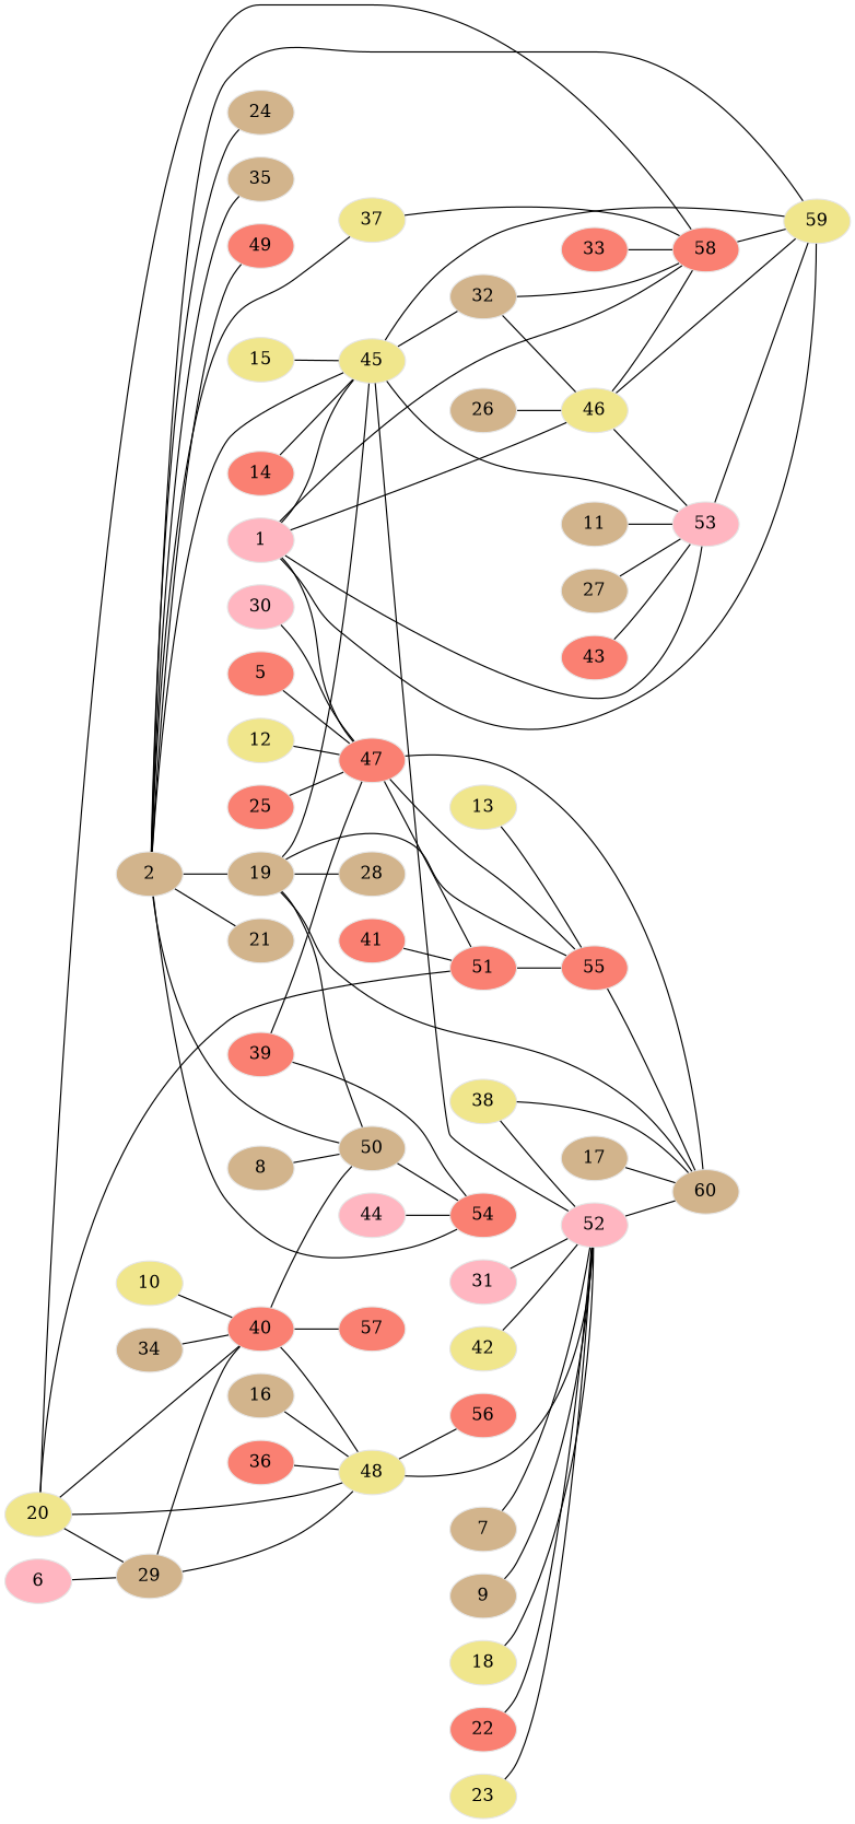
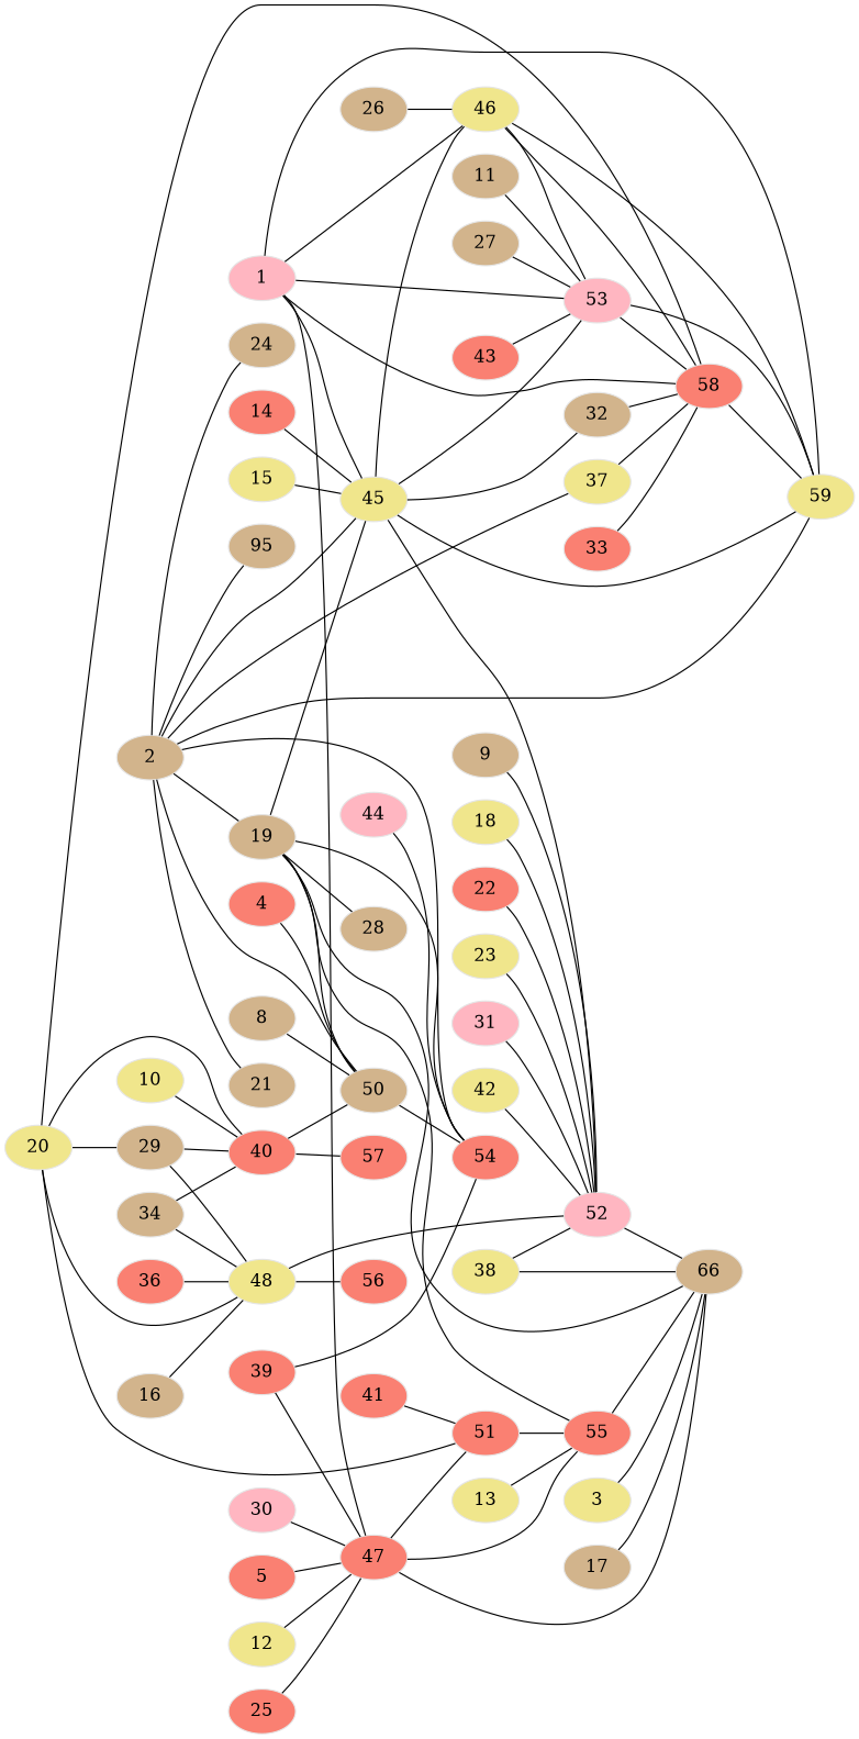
  graph {
    rankdir=LR
    node [color=gray90 fillcolor=salmon style=filled]
    edge [weight=1.0]
    1 [fillcolor=lightpink]
    45 [fillcolor=khaki]
    46 [fillcolor=khaki]
    47
    53 [fillcolor=lightpink]
    58
    59 [fillcolor=khaki]
    52 [fillcolor=lightpink]
    32 [fillcolor=tan]
-   60 [fillcolor=tan]
+   60 [fillcolor=tan label=66]
    55
    51
    2 [fillcolor=tan]
    19 [fillcolor=tan]
    21 [fillcolor=tan]
    24 [fillcolor=tan]
-   35 [fillcolor=tan]
+   35 [fillcolor=tan label=95]
    37 [fillcolor=khaki]
-   49
    50 [fillcolor=tan]
    54
    28 [fillcolor=tan]
+   3 [fillcolor=khaki]
+   4
    5
-   6 [fillcolor=lightpink]
    29 [fillcolor=tan]
    40
    48 [fillcolor=khaki]
-   7 [fillcolor=tan]
    8 [fillcolor=tan]
    9 [fillcolor=tan]
    10 [fillcolor=khaki]
    57
    11 [fillcolor=tan]
    12 [fillcolor=khaki]
    13 [fillcolor=khaki]
    14
    15 [fillcolor=khaki]
    16 [fillcolor=tan]
    56
    17 [fillcolor=tan]
    18 [fillcolor=khaki]
    20 [fillcolor=khaki]
    22
    23 [fillcolor=khaki]
    25
    26 [fillcolor=tan]
    27 [fillcolor=tan]
    30 [fillcolor=lightpink]
    31 [fillcolor=lightpink]
    33
    34 [fillcolor=tan]
    36
    38 [fillcolor=khaki]
    39
    41
    42 [fillcolor=khaki]
    43
    44 [fillcolor=lightpink]
    1 -- 45
    1 -- 46
    1 -- 47
    1 -- 53
    1 -- 58
    1 -- 59
-   32 -- 46
+   45 -- 46
    45 -- 53
    45 -- 59
    45 -- 52
    45 -- 32
    46 -- 53
    46 -- 58
    46 -- 59
    47 -- 60
    47 -- 55 [weight=3.0]
    47 -- 51 [weight=2.0]
+   53 -- 58
    53 -- 59
    58 -- 59
    52 -- 60 [weight=6.0]
    32 -- 58
    55 -- 60
    51 -- 55 [weight=6.0]
    2 -- 45
    2 -- 59 [weight=3.0]
    2 -- 19 [weight=2.0]
    2 -- 21
    2 -- 24
    2 -- 35
    2 -- 37
-   2 -- 49
    2 -- 50 [weight=4.0]
    2 -- 54 [weight=2.0]
    19 -- 45
    19 -- 60
    19 -- 55
    19 -- 50 [weight=2.0]
+   19 -- 54
    19 -- 28
    37 -- 58
    50 -- 54 [weight=2.0]
+   3 -- 60
+   4 -- 50
    5 -- 47
-   6 -- 29
    29 -- 40
    29 -- 48
    40 -- 50
-   40 -- 48
+   34 -- 48
    40 -- 57
    48 -- 52
    48 -- 56
-   7 -- 52
    8 -- 50
    9 -- 52
    10 -- 40
    11 -- 53
    12 -- 47
    13 -- 55
    14 -- 45
    15 -- 45
    16 -- 48
    17 -- 60
    18 -- 52
    20 -- 58
    20 -- 51
    20 -- 29 [weight=3.0]
    20 -- 40 [weight=3.0]
    20 -- 48 [weight=3.0]
    22 -- 52
    23 -- 52
    25 -- 47
    26 -- 46
    27 -- 53
    30 -- 47
    31 -- 52
    33 -- 58
    34 -- 40
    36 -- 48
    38 -- 52 [weight=3.0]
    38 -- 60 [weight=2.0]
    39 -- 47
    39 -- 54
    41 -- 51
    42 -- 52
    43 -- 53
    44 -- 54
  }
